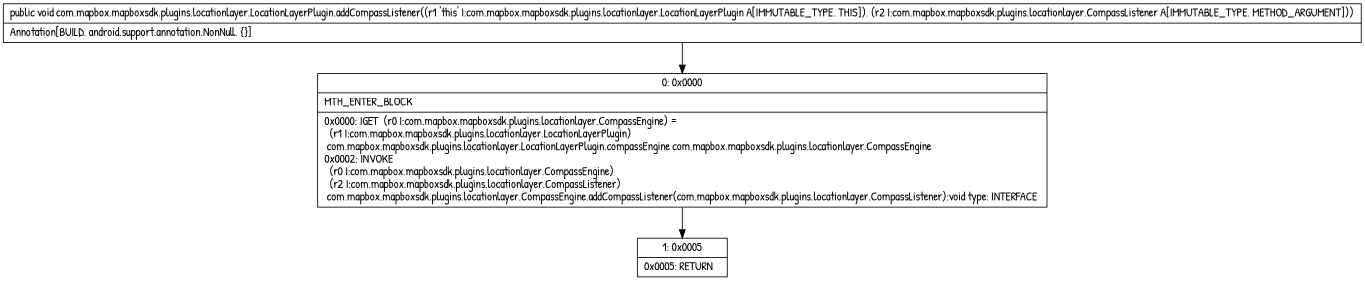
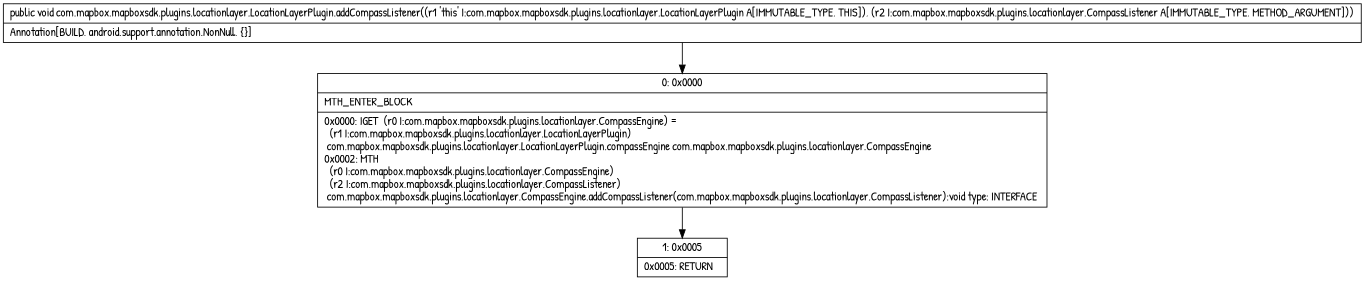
  digraph {
    fontname="Patrick Hand"
    node [shape=record fontname="Patrick Hand"]
    edge [fontname="Patrick Hand"]
-   n1 [label="{0\:\ 0x0000|MTH_ENTER_BLOCK\l|0x0000: IGET  (r0 I:com.mapbox.mapboxsdk.plugins.locationlayer.CompassEngine) = \l  (r1 I:com.mapbox.mapboxsdk.plugins.locationlayer.LocationLayerPlugin)\l com.mapbox.mapboxsdk.plugins.locationlayer.LocationLayerPlugin.compassEngine com.mapbox.mapboxsdk.plugins.locationlayer.CompassEngine \l0x0002: INVOKE  \l  (r0 I:com.mapbox.mapboxsdk.plugins.locationlayer.CompassEngine)\l  (r2 I:com.mapbox.mapboxsdk.plugins.locationlayer.CompassListener)\l com.mapbox.mapboxsdk.plugins.locationlayer.CompassEngine.addCompassListener(com.mapbox.mapboxsdk.plugins.locationlayer.CompassListener):void type: INTERFACE \l}"]
+   n1 [label="{0\:\ 0x0000|MTH_ENTER_BLOCK\l|0x0000: IGET  (r0 I:com.mapbox.mapboxsdk.plugins.locationlayer.CompassEngine) = \l  (r1 I:com.mapbox.mapboxsdk.plugins.locationlayer.LocationLayerPlugin)\l com.mapbox.mapboxsdk.plugins.locationlayer.LocationLayerPlugin.compassEngine com.mapbox.mapboxsdk.plugins.locationlayer.CompassEngine \l0x0002: MTH  \l  (r0 I:com.mapbox.mapboxsdk.plugins.locationlayer.CompassEngine)\l  (r2 I:com.mapbox.mapboxsdk.plugins.locationlayer.CompassListener)\l com.mapbox.mapboxsdk.plugins.locationlayer.CompassEngine.addCompassListener(com.mapbox.mapboxsdk.plugins.locationlayer.CompassListener):void type: INTERFACE \l}"]
    n2 [label="{1\:\ 0x0005|0x0005: RETURN   \l}"]
    n3 [label="{public void com.mapbox.mapboxsdk.plugins.locationlayer.LocationLayerPlugin.addCompassListener((r1 'this' I:com.mapbox.mapboxsdk.plugins.locationlayer.LocationLayerPlugin A[IMMUTABLE_TYPE, THIS]), (r2 I:com.mapbox.mapboxsdk.plugins.locationlayer.CompassListener A[IMMUTABLE_TYPE, METHOD_ARGUMENT]))  | Annotation[BUILD, android.support.annotation.NonNull, \{\}]\l}"]
    n1 -> n2
    n3 -> n1
  }
